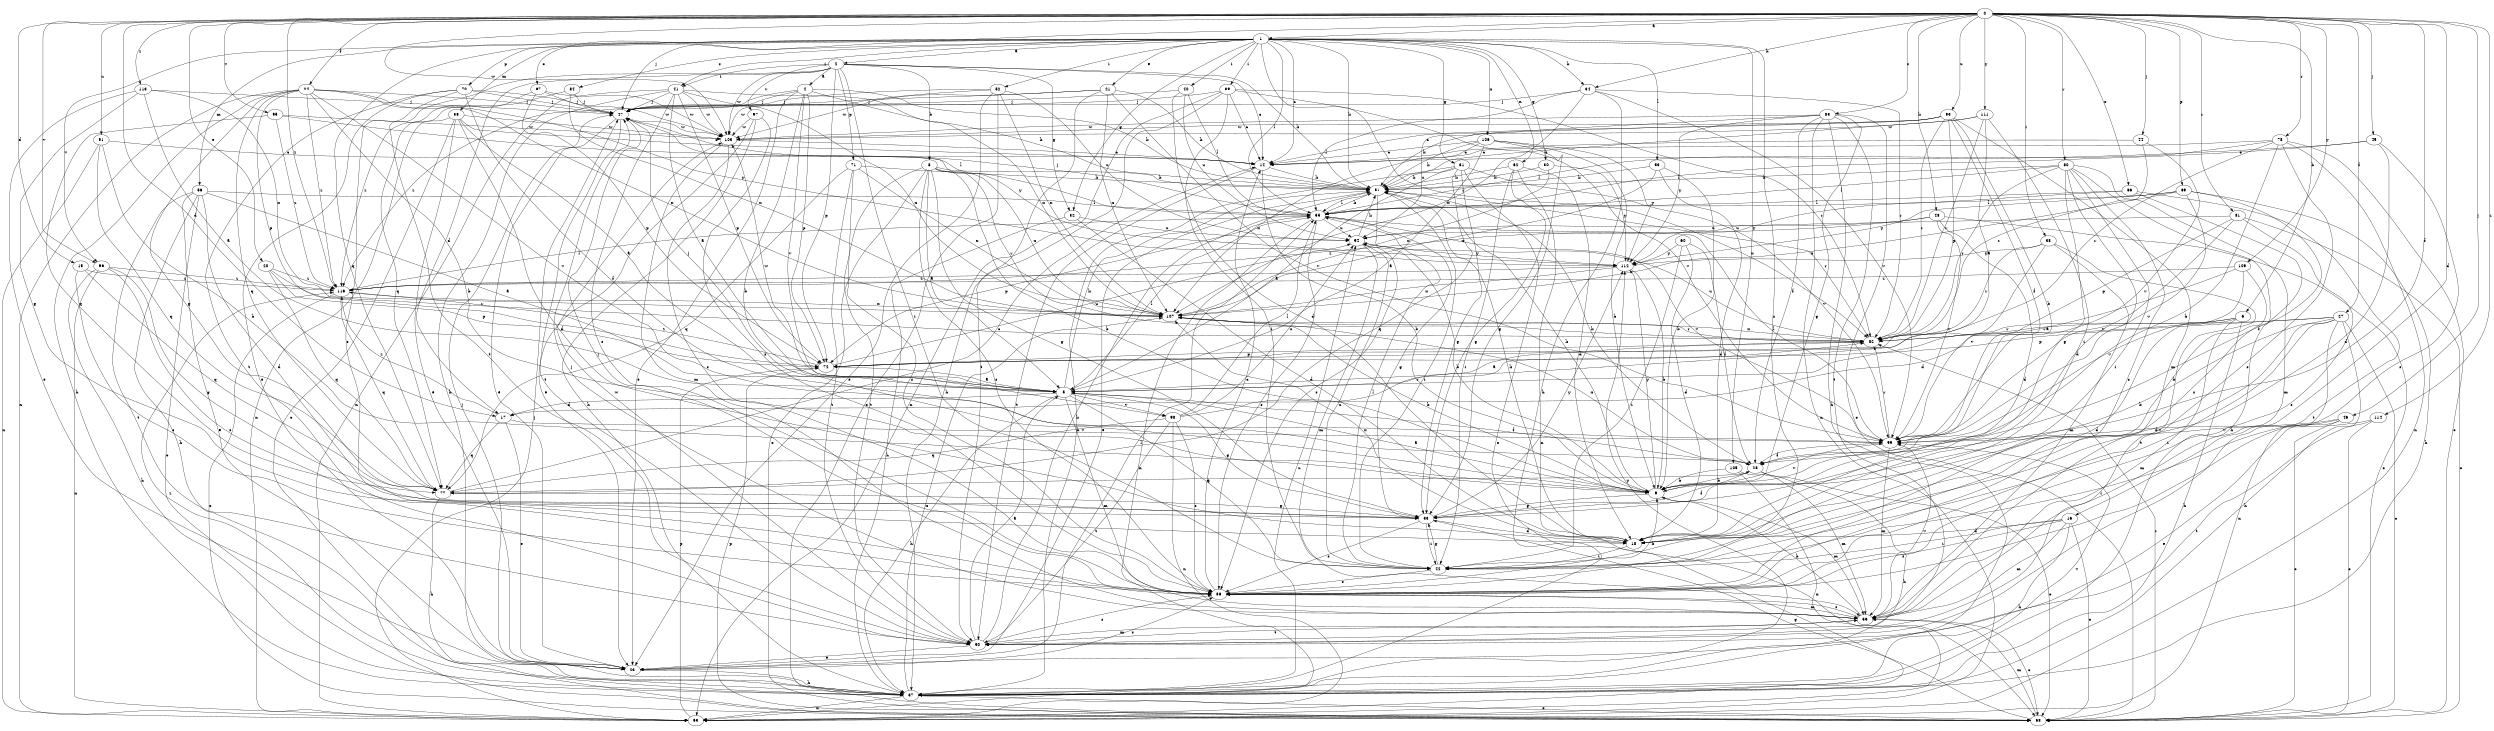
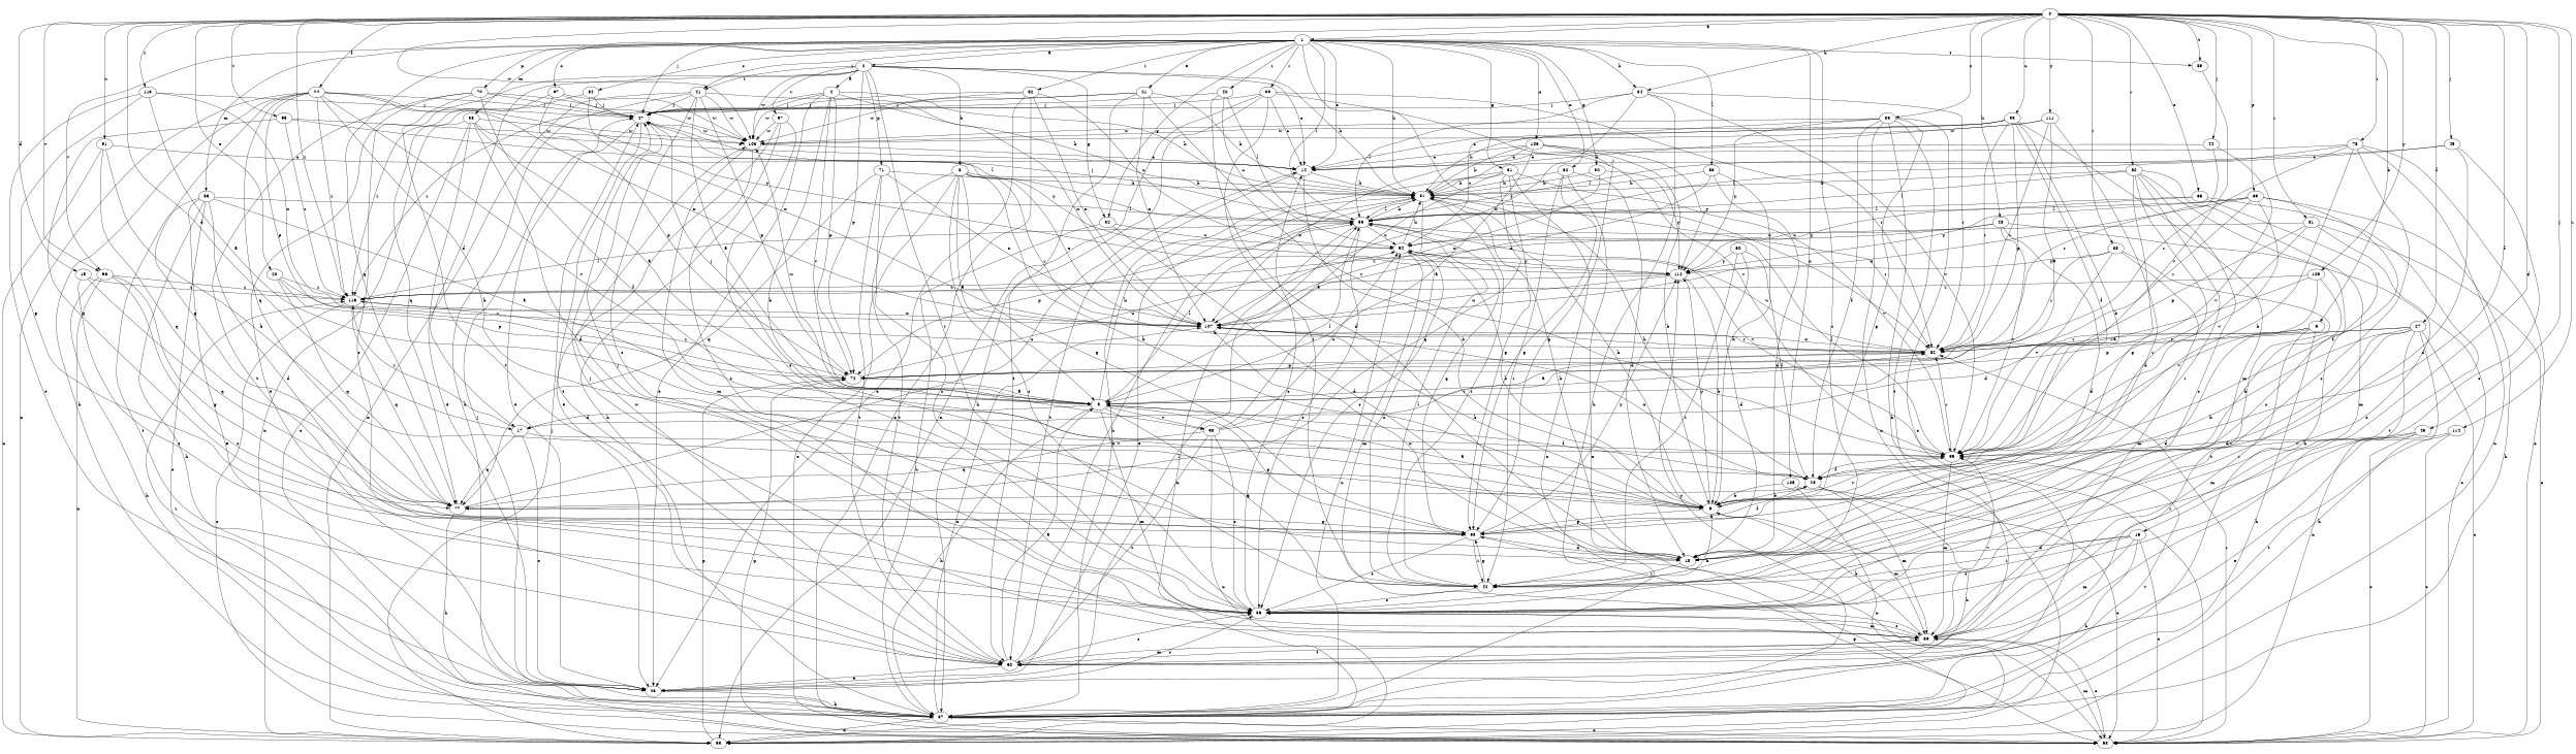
  strict digraph {
    fontname="DejaVu Serif"
    node [fontname="DejaVu Serif"]
    edge [fontname="DejaVu Serif"]
    0
    1
    6
    15
    16
    17
    20
    24
    27
    28
    34
    38
    44
    45
    46
    47
    48
    66
    69
    78
    80
    81
    83
+   89
    91
    93
    95
    96
    103
    109
    111
    113
    114
    116
    2
    14
    21
    30
    31
    32
    39
    40
    41
    51
    52
    53
    55
    56
    58
    62
    67
    70
    77
    82
    84
    86
    105
    106
    37
    59
    18
    42
    68
    23
    99
    72
    9
    107
    33
    112
    63
    90
    94
    60
    5
    4
    8
    71
    97
    98
    0 -> 1 [label=a]
    0 -> 6 [label=b]
    0 -> 15 [label=d]
    0 -> 16 [label=d]
    0 -> 17 [label=d]
    0 -> 20 [label=e]
    0 -> 24 [label=f]
    0 -> 27 [label=f]
    0 -> 28 [label=f]
    0 -> 34 [label=h]
    0 -> 38 [label=i]
    0 -> 44 [label=j]
    0 -> 45 [label=j]
    0 -> 46 [label=j]
    0 -> 47 [label=j]
    0 -> 48 [label=k]
    0 -> 66 [label=o]
    0 -> 69 [label=p]
    0 -> 78 [label=r]
    0 -> 80 [label=r]
    0 -> 81 [label=r]
    0 -> 83 [label=s]
+   0 -> 89 [label=t]
    0 -> 91 [label=u]
    0 -> 93 [label=u]
    0 -> 95 [label=v]
    0 -> 96 [label=v]
    0 -> 103 [label=w]
    0 -> 109 [label=y]
    0 -> 111 [label=y]
    0 -> 113 [label=z]
    0 -> 114 [label=z]
    0 -> 116 [label=z]
    1 -> 34 [label=h]
+   1 -> 89 [label=t]
    1 -> 96 [label=v]
    1 -> 2 [label=a]
    1 -> 14 [label=c]
    1 -> 21 [label=e]
    1 -> 30 [label=g]
    1 -> 31 [label=g]
    1 -> 32 [label=g]
    1 -> 39 [label=i]
    1 -> 40 [label=i]
    1 -> 41 [label=i]
    1 -> 51 [label=k]
    1 -> 52 [label=i]
    1 -> 53 [label=l]
    1 -> 55 [label=l]
    1 -> 56 [label=m]
    1 -> 58 [label=m]
    1 -> 62 [label=n]
    1 -> 67 [label=o]
    1 -> 70 [label=p]
    1 -> 77 [label=q]
    1 -> 82 [label=r]
    1 -> 84 [label=s]
    1 -> 86 [label=s]
    1 -> 105 [label=x]
    1 -> 106 [label=x]
    6 -> 17 [label=d]
    6 -> 82 [label=r]
    6 -> 37 [label=h]
    6 -> 59 [label=m]
    6 -> 18 [label=d]
    15 -> 116 [label=z]
    15 -> 77 [label=q]
    15 -> 86 [label=s]
    16 -> 86 [label=s]
    16 -> 37 [label=h]
    16 -> 59 [label=m]
    16 -> 18 [label=d]
    16 -> 42 [label=i]
    16 -> 68 [label=o]
    17 -> 116 [label=z]
    17 -> 77 [label=q]
    17 -> 23 [label=e]
    17 -> 99 [label=v]
    20 -> 116 [label=z]
    20 -> 77 [label=q]
    20 -> 82 [label=r]
    20 -> 72 [label=p]
    24 -> 47 [label=j]
    24 -> 116 [label=z]
    24 -> 77 [label=q]
    24 -> 37 [label=h]
    24 -> 99 [label=v]
    24 -> 72 [label=p]
    24 -> 9 [label=b]
    24 -> 107 [label=x]
    24 -> 33 [label=g]
    24 -> 112 [label=y]
    24 -> 63 [label=n]
    27 -> 82 [label=r]
    27 -> 37 [label=h]
    27 -> 18 [label=d]
    27 -> 42 [label=i]
    27 -> 68 [label=o]
    27 -> 72 [label=p]
    27 -> 9 [label=b]
    27 -> 63 [label=n]
    28 -> 51 [label=k]
    28 -> 77 [label=q]
    28 -> 37 [label=h]
    28 -> 68 [label=o]
    28 -> 9 [label=b]
    28 -> 107 [label=x]
    34 -> 47 [label=j]
    34 -> 55 [label=l]
    34 -> 82 [label=r]
    34 -> 37 [label=h]
    34 -> 99 [label=v]
    34 -> 107 [label=x]
    38 -> 82 [label=r]
    38 -> 59 [label=m]
    38 -> 99 [label=v]
    38 -> 112 [label=y]
    38 -> 90 [label=t]
    44 -> 14 [label=c]
    44 -> 82 [label=r]
    44 -> 99 [label=v]
    45 -> 14 [label=c]
    45 -> 55 [label=l]
    45 -> 86 [label=s]
    45 -> 18 [label=d]
    46 -> 42 [label=i]
    46 -> 68 [label=o]
    46 -> 23 [label=e]
    46 -> 99 [label=v]
    47 -> 103 [label=w]
    47 -> 23 [label=e]
    47 -> 112 [label=y]
    47 -> 90 [label=t]
    48 -> 116 [label=z]
    48 -> 18 [label=d]
    48 -> 68 [label=o]
    48 -> 99 [label=v]
    48 -> 94 [label=u]
    66 -> 55 [label=l]
    66 -> 86 [label=s]
    66 -> 112 [label=y]
    66 -> 90 [label=t]
    69 -> 28 [label=f]
    69 -> 55 [label=l]
-   80 -> 82 [label=r]
+   69 -> 82 [label=r]
    69 -> 37 [label=h]
    69 -> 99 [label=v]
    69 -> 107 [label=x]
    69 -> 112 [label=y]
    78 -> 14 [label=c]
    78 -> 55 [label=l]
    78 -> 82 [label=r]
    78 -> 86 [label=s]
    78 -> 68 [label=o]
    78 -> 9 [label=b]
    78 -> 63 [label=n]
    80 -> 51 [label=k]
    80 -> 55 [label=l]
    80 -> 86 [label=s]
    80 -> 37 [label=h]
    80 -> 59 [label=m]
    80 -> 18 [label=d]
    80 -> 42 [label=i]
    80 -> 33 [label=g]
    81 -> 86 [label=s]
    81 -> 68 [label=o]
    81 -> 99 [label=v]
    81 -> 72 [label=p]
    81 -> 94 [label=u]
    83 -> 28 [label=f]
    83 -> 103 [label=w]
    83 -> 37 [label=h]
    83 -> 68 [label=o]
    83 -> 33 [label=g]
    83 -> 112 [label=y]
    83 -> 63 [label=n]
    83 -> 90 [label=t]
    83 -> 94 [label=u]
+   89 -> 99 [label=v]
    91 -> 14 [label=c]
    91 -> 77 [label=q]
    91 -> 9 [label=b]
    91 -> 63 [label=n]
    93 -> 28 [label=f]
    93 -> 103 [label=w]
    93 -> 14 [label=c]
    93 -> 51 [label=k]
    93 -> 82 [label=r]
    93 -> 59 [label=m]
    93 -> 72 [label=p]
    93 -> 9 [label=b]
    95 -> 103 [label=w]
    95 -> 116 [label=z]
    95 -> 55 [label=l]
    95 -> 77 [label=q]
    96 -> 116 [label=z]
    96 -> 86 [label=s]
    96 -> 37 [label=h]
    96 -> 33 [label=g]
    96 -> 63 [label=n]
    103 -> 14 [label=c]
    103 -> 86 [label=s]
    103 -> 59 [label=m]
    109 -> 116 [label=z]
    109 -> 99 [label=v]
    109 -> 9 [label=b]
    109 -> 5 [label=a]
    111 -> 103 [label=w]
    111 -> 51 [label=k]
    111 -> 82 [label=r]
    111 -> 42 [label=i]
    111 -> 5 [label=a]
    113 -> 47 [label=j]
    113 -> 23 [label=e]
    113 -> 107 [label=x]
    113 -> 33 [label=g]
    113 -> 5 [label=a]
    114 -> 68 [label=o]
    114 -> 99 [label=v]
    114 -> 90 [label=t]
    116 -> 55 [label=l]
    116 -> 77 [label=q]
    116 -> 68 [label=o]
    116 -> 107 [label=x]
    2 -> 17 [label=d]
    2 -> 103 [label=w]
    2 -> 14 [label=c]
    2 -> 32 [label=g]
    2 -> 41 [label=i]
    2 -> 51 [label=k]
    2 -> 42 [label=i]
    2 -> 72 [label=p]
    2 -> 90 [label=t]
    2 -> 4 [label=a]
    2 -> 8 [label=b]
    2 -> 71 [label=p]
    2 -> 97 [label=v]
    14 -> 51 [label=k]
    14 -> 9 [label=b]
    14 -> 90 [label=t]
    21 -> 47 [label=j]
    21 -> 103 [label=w]
    21 -> 51 [label=k]
    21 -> 99 [label=v]
    21 -> 107 [label=x]
    21 -> 90 [label=t]
    30 -> 51 [label=k]
    30 -> 107 [label=x]
    30 -> 112 [label=y]
    31 -> 51 [label=k]
    31 -> 77 [label=q]
    31 -> 37 [label=h]
    31 -> 68 [label=o]
    31 -> 99 [label=v]
    31 -> 33 [label=g]
    31 -> 5 [label=a]
    32 -> 37 [label=h]
    32 -> 18 [label=d]
    32 -> 94 [label=u]
    39 -> 47 [label=j]
    39 -> 14 [label=c]
    39 -> 82 [label=r]
    39 -> 37 [label=h]
    39 -> 42 [label=i]
    39 -> 99 [label=v]
    39 -> 63 [label=n]
    40 -> 47 [label=j]
    40 -> 55 [label=l]
    40 -> 18 [label=d]
    40 -> 94 [label=u]
    41 -> 47 [label=j]
    41 -> 103 [label=w]
    41 -> 51 [label=k]
    41 -> 86 [label=s]
    41 -> 37 [label=h]
    41 -> 72 [label=p]
-   41 -> 107 [label=x]
    41 -> 63 [label=n]
    41 -> 5 [label=a]
    51 -> 55 [label=l]
    51 -> 82 [label=r]
    51 -> 86 [label=s]
    51 -> 42 [label=i]
    51 -> 23 [label=e]
    52 -> 47 [label=j]
    52 -> 103 [label=w]
    52 -> 68 [label=o]
    52 -> 23 [label=e]
    52 -> 107 [label=x]
    52 -> 94 [label=u]
    53 -> 51 [label=k]
    53 -> 18 [label=d]
    53 -> 9 [label=b]
    53 -> 107 [label=x]
    55 -> 47 [label=j]
    55 -> 51 [label=k]
    55 -> 86 [label=s]
    55 -> 99 [label=v]
    55 -> 72 [label=p]
    55 -> 33 [label=g]
    55 -> 63 [label=n]
    55 -> 94 [label=u]
    56 -> 55 [label=l]
    56 -> 37 [label=h]
    56 -> 18 [label=d]
    56 -> 68 [label=o]
    56 -> 23 [label=e]
    56 -> 90 [label=t]
    56 -> 5 [label=a]
    58 -> 103 [label=w]
    58 -> 14 [label=c]
    58 -> 18 [label=d]
    58 -> 68 [label=o]
    58 -> 23 [label=e]
    58 -> 63 [label=n]
    58 -> 5 [label=a]
    62 -> 51 [label=k]
    62 -> 18 [label=d]
    62 -> 42 [label=i]
    62 -> 33 [label=g]
    62 -> 63 [label=n]
    67 -> 47 [label=j]
    67 -> 103 [label=w]
    67 -> 116 [label=z]
    67 -> 72 [label=p]
    70 -> 28 [label=f]
    70 -> 47 [label=j]
    70 -> 103 [label=w]
    70 -> 86 [label=s]
    70 -> 23 [label=e]
    70 -> 90 [label=t]
    77 -> 14 [label=c]
    77 -> 37 [label=h]
    77 -> 33 [label=g]
    82 -> 72 [label=p]
    82 -> 107 [label=x]
    82 -> 94 [label=u]
    82 -> 5 [label=a]
    84 -> 47 [label=j]
    84 -> 77 [label=q]
    84 -> 107 [label=x]
    86 -> 47 [label=j]
    86 -> 14 [label=c]
    86 -> 59 [label=m]
    86 -> 9 [label=b]
    105 -> 59 [label=m]
    105 -> 9 [label=b]
    105 -> 63 [label=n]
    106 -> 14 [label=c]
    106 -> 51 [label=k]
    106 -> 9 [label=b]
    106 -> 107 [label=x]
    106 -> 33 [label=g]
    106 -> 112 [label=y]
    106 -> 5 [label=a]
    37 -> 47 [label=j]
    37 -> 116 [label=z]
    37 -> 68 [label=o]
    37 -> 99 [label=v]
    37 -> 107 [label=x]
    37 -> 112 [label=y]
    37 -> 63 [label=n]
    37 -> 94 [label=u]
    59 -> 47 [label=j]
    59 -> 86 [label=s]
    59 -> 68 [label=o]
    59 -> 99 [label=v]
    59 -> 9 [label=b]
    59 -> 90 [label=t]
    18 -> 51 [label=k]
    18 -> 42 [label=i]
    18 -> 107 [label=x]
    42 -> 55 [label=l]
    42 -> 86 [label=s]
    42 -> 33 [label=g]
    42 -> 94 [label=u]
    68 -> 82 [label=r]
    68 -> 59 [label=m]
    68 -> 72 [label=p]
    68 -> 33 [label=g]
    23 -> 55 [label=l]
    23 -> 86 [label=s]
    23 -> 37 [label=h]
    99 -> 28 [label=f]
    99 -> 55 [label=l]
    99 -> 82 [label=r]
    99 -> 59 [label=m]
    72 -> 116 [label=z]
    72 -> 94 [label=u]
    72 -> 5 [label=a]
    9 -> 51 [label=k]
    9 -> 59 [label=m]
    9 -> 99 [label=v]
    9 -> 33 [label=g]
    9 -> 112 [label=y]
    9 -> 5 [label=a]
    107 -> 82 [label=r]
    107 -> 9 [label=b]
    33 -> 28 [label=f]
    33 -> 86 [label=s]
    33 -> 18 [label=d]
    33 -> 42 [label=i]
    33 -> 112 [label=y]
    112 -> 116 [label=z]
    112 -> 9 [label=b]
    112 -> 107 [label=x]
    63 -> 47 [label=j]
    63 -> 72 [label=p]
    90 -> 103 [label=w]
    90 -> 51 [label=k]
    90 -> 86 [label=s]
    90 -> 59 [label=m]
    90 -> 23 [label=e]
    90 -> 5 [label=a]
    94 -> 51 [label=k]
    94 -> 59 [label=m]
    94 -> 9 [label=b]
    94 -> 112 [label=y]
    60 -> 28 [label=f]
    60 -> 18 [label=d]
    60 -> 42 [label=i]
    60 -> 112 [label=y]
    5 -> 17 [label=d]
    5 -> 28 [label=f]
    5 -> 47 [label=j]
    5 -> 103 [label=w]
    5 -> 51 [label=k]
    5 -> 55 [label=l]
    5 -> 37 [label=h]
    5 -> 59 [label=m]
    5 -> 42 [label=i]
    5 -> 33 [label=g]
    5 -> 98 [label=v]
    4 -> 47 [label=j]
    4 -> 116 [label=z]
    4 -> 51 [label=k]
    4 -> 23 [label=e]
    4 -> 72 [label=p]
    4 -> 9 [label=b]
    4 -> 107 [label=x]
    4 -> 98 [label=v]
    8 -> 51 [label=k]
    8 -> 82 [label=r]
    8 -> 86 [label=s]
    8 -> 68 [label=o]
    8 -> 9 [label=b]
    8 -> 107 [label=x]
    8 -> 33 [label=g]
    8 -> 90 [label=t]
    8 -> 5 [label=a]
    71 -> 51 [label=k]
    71 -> 77 [label=q]
    71 -> 86 [label=s]
    71 -> 107 [label=x]
    71 -> 90 [label=t]
    97 -> 103 [label=w]
    97 -> 86 [label=s]
    97 -> 37 [label=h]
    97 -> 23 [label=e]
    98 -> 55 [label=l]
    98 -> 77 [label=q]
    98 -> 82 [label=r]
    98 -> 86 [label=s]
    98 -> 63 [label=n]
    98 -> 90 [label=t]
    98 -> 94 [label=u]
  }
